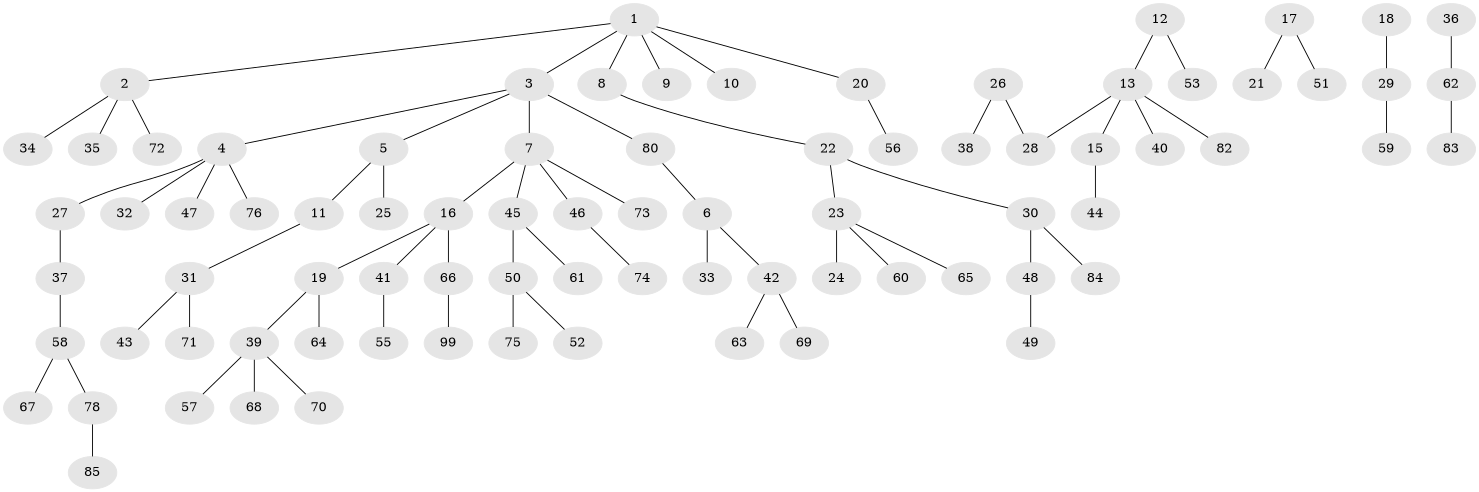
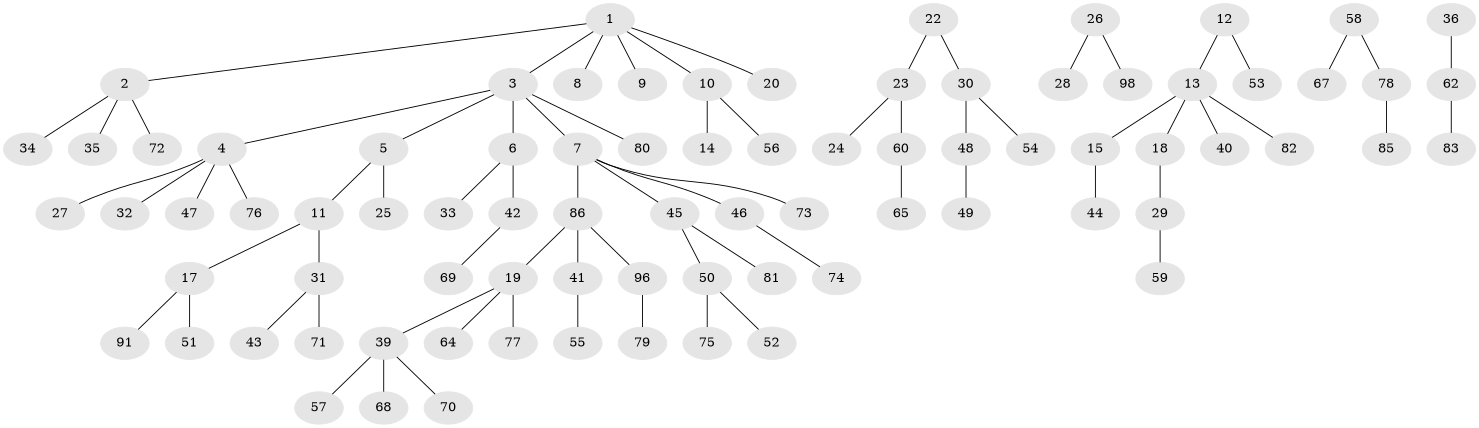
  graph {
    node [color=gray90 style=filled]
    1
    2
    3
    8
    9
    10
    20
    34
    35
    72
    4
    5
    6
    7
    80
    22
+   14
    56
    26
    28
-   38
+   38 [label=98]
    27
    32
    47
    76
    11
    25
    33
    42
-   16
+   16 [label=86]
    45
    46
    73
-   37
    17
    31
-   63
    69
    19
    41
-   66
+   66 [label=96]
    50
-   61
+   61 [label=81]
    74
    23
    30
    12
    13
    53
-   21
+   21 [label=91]
    51
    43
    71
    15
    18
    40
    82
    44
    29
    39
    64
+   77
    55
-   79 [label=99]
+   79
    59
    57
    68
    70
    24
    60
    65
    48
-   54 [label=84]
+   54
    58
    49
    36
    62
    83
    67
    78
    75
    52
    n83 [label=85]
    1 -- 2
    1 -- 3
    1 -- 8
    1 -- 9
    1 -- 10
    1 -- 20
    2 -- 34
    2 -- 35
    2 -- 72
    3 -- 4
    3 -- 5
-   80 -- 6
+   3 -- 6
    3 -- 7
    3 -- 80
-   8 -- 22
-   20 -- 56
+   10 -- 14
+   10 -- 56
    4 -- 27
    4 -- 32
    4 -- 47
    4 -- 76
    5 -- 11
    5 -- 25
    6 -- 33
    6 -- 42
    7 -- 16
    7 -- 45
    7 -- 46
    7 -- 73
    22 -- 23
    22 -- 30
    26 -- 28
    26 -- 38
-   27 -- 37
+   11 -- 17
    11 -- 31
-   42 -- 63
    42 -- 69
    16 -- 19
    16 -- 41
    16 -- 66
    45 -- 50
    45 -- 61
    46 -- 74
-   37 -- 58
    17 -- 21
    17 -- 51
    31 -- 43
    31 -- 71
    19 -- 39
    19 -- 64
+   19 -- 77
    41 -- 55
    66 -- 79
    50 -- 75
    50 -- 52
    23 -- 24
    23 -- 60
-   23 -- 65
+   60 -- 65
    30 -- 48
    30 -- 54
    12 -- 13
    12 -- 53
    13 -- 15
-   13 -- 28
+   13 -- 18
    13 -- 40
    13 -- 82
    15 -- 44
    18 -- 29
    29 -- 59
    39 -- 57
    39 -- 68
    39 -- 70
    48 -- 49
    58 -- 67
    58 -- 78
    36 -- 62
    62 -- 83
    78 -- n83
  }
